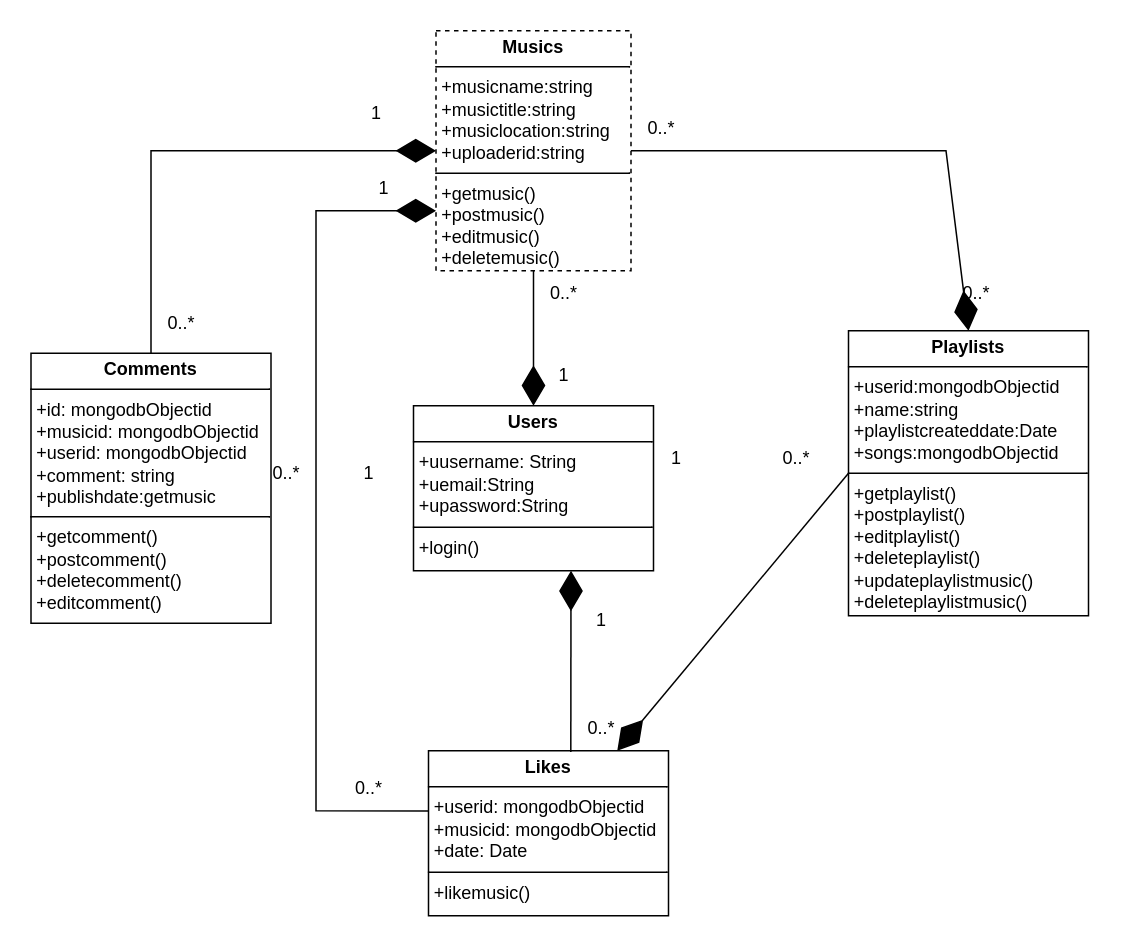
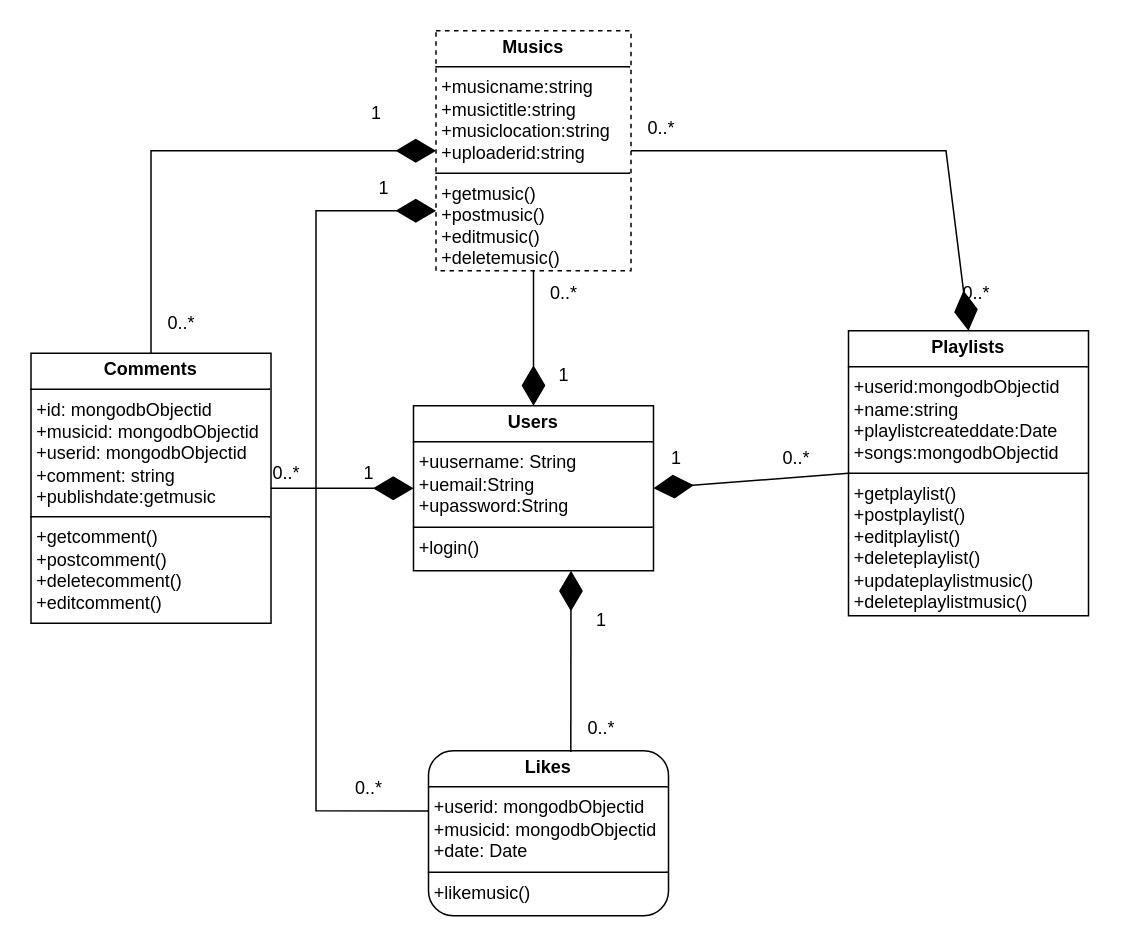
  <mxCell id="0" />
  <mxCell id="1" parent="0" />
  <mxCell id="2" value="&lt;p style=&quot;margin:0px;margin-top:4px;text-align:center;&quot;&gt;&lt;b&gt;Comments&lt;/b&gt;&lt;/p&gt;&lt;hr size=&quot;1&quot; style=&quot;border-style:solid;&quot;&gt;&lt;p style=&quot;margin:0px;margin-left:4px;&quot;&gt;+id: mongodbObjectid&lt;/p&gt;&lt;p style=&quot;margin:0px;margin-left:4px;&quot;&gt;+musicid:&amp;nbsp;&lt;span style=&quot;background-color: transparent; color: light-dark(rgb(0, 0, 0), rgb(255, 255, 255));&quot;&gt;mongodbObjectid&lt;/span&gt;&lt;/p&gt;&lt;p style=&quot;margin:0px;margin-left:4px;&quot;&gt;+userid:&amp;nbsp;&lt;span style=&quot;background-color: transparent; color: light-dark(rgb(0, 0, 0), rgb(255, 255, 255));&quot;&gt;mongodbObjectid&lt;/span&gt;&lt;/p&gt;&lt;p style=&quot;margin:0px;margin-left:4px;&quot;&gt;+comment: string&lt;/p&gt;&lt;p style=&quot;margin:0px;margin-left:4px;&quot;&gt;+publishdate:getmusic&lt;/p&gt;&lt;hr size=&quot;1&quot; style=&quot;border-style:solid;&quot;&gt;&lt;p style=&quot;margin:0px;margin-left:4px;&quot;&gt;+getcomment()&lt;/p&gt;&lt;p style=&quot;margin:0px;margin-left:4px;&quot;&gt;+postcomment()&lt;/p&gt;&lt;p style=&quot;margin:0px;margin-left:4px;&quot;&gt;+deletecomment()&lt;/p&gt;&lt;p style=&quot;margin:0px;margin-left:4px;&quot;&gt;+editcomment()&lt;/p&gt;" style="verticalAlign=top;align=left;overflow=fill;html=1;whiteSpace=wrap;" parent="1" vertex="1"><mxGeometry x="20" y="235" width="160" height="180" as="geometry" /></mxCell>
  <mxCell id="3" value="&lt;p style=&quot;margin:0px;margin-top:4px;text-align:center;&quot;&gt;&lt;b&gt;Musics&lt;/b&gt;&lt;/p&gt;&lt;hr size=&quot;1&quot; style=&quot;border-style:solid;&quot;&gt;&lt;p style=&quot;margin:0px;margin-left:4px;&quot;&gt;+musicname:string&lt;/p&gt;&lt;p style=&quot;margin:0px;margin-left:4px;&quot;&gt;+musictitle:string&lt;/p&gt;&lt;p style=&quot;margin:0px;margin-left:4px;&quot;&gt;+musiclocation:string&lt;/p&gt;&lt;p style=&quot;margin:0px;margin-left:4px;&quot;&gt;+uploaderid:string&lt;/p&gt;&lt;hr size=&quot;1&quot; style=&quot;border-style:solid;&quot;&gt;&lt;p style=&quot;margin:0px;margin-left:4px;&quot;&gt;+getmusic()&lt;/p&gt;&lt;p style=&quot;margin:0px;margin-left:4px;&quot;&gt;+postmusic()&lt;/p&gt;&lt;p style=&quot;margin:0px;margin-left:4px;&quot;&gt;+editmusic()&lt;/p&gt;&lt;p style=&quot;margin:0px;margin-left:4px;&quot;&gt;+deletemusic()&lt;/p&gt;" style="verticalAlign=top;align=left;overflow=fill;html=1;whiteSpace=wrap;dashed=1;" parent="1" vertex="1"><mxGeometry x="290" y="20" width="130" height="160" as="geometry" /></mxCell>
  <mxCell id="4" value="&lt;p style=&quot;margin:0px;margin-top:4px;text-align:center;&quot;&gt;&lt;b&gt;Playlists&lt;/b&gt;&lt;/p&gt;&lt;hr size=&quot;1&quot; style=&quot;border-style:solid;&quot;&gt;&lt;p style=&quot;margin:0px;margin-left:4px;&quot;&gt;+userid:&lt;span style=&quot;background-color: transparent; color: light-dark(rgb(0, 0, 0), rgb(255, 255, 255));&quot;&gt;mongodbObjectid&lt;/span&gt;&lt;/p&gt;&lt;p style=&quot;margin:0px;margin-left:4px;&quot;&gt;&lt;span style=&quot;background-color: transparent; color: light-dark(rgb(0, 0, 0), rgb(255, 255, 255));&quot;&gt;+name:string&lt;/span&gt;&lt;/p&gt;&lt;p style=&quot;margin:0px;margin-left:4px;&quot;&gt;&lt;span style=&quot;background-color: transparent; color: light-dark(rgb(0, 0, 0), rgb(255, 255, 255));&quot;&gt;+playlistcreateddate:Date&lt;br&gt;&lt;/span&gt;+songs:&lt;span style=&quot;color: light-dark(rgb(0, 0, 0), rgb(255, 255, 255)); background-color: transparent;&quot;&gt;mongodbObjectid&lt;/span&gt;&lt;span style=&quot;background-color: transparent; color: light-dark(rgb(0, 0, 0), rgb(255, 255, 255));&quot;&gt;&lt;/span&gt;&lt;/p&gt;&lt;hr size=&quot;1&quot; style=&quot;border-style:solid;&quot;&gt;&lt;p style=&quot;margin: 0px 0px 0px 4px;&quot;&gt;+getplaylist()&lt;/p&gt;&lt;p style=&quot;margin: 0px 0px 0px 4px;&quot;&gt;+postplaylist()&lt;/p&gt;&lt;p style=&quot;margin: 0px 0px 0px 4px;&quot;&gt;+editplaylist()&lt;/p&gt;&lt;p style=&quot;margin: 0px 0px 0px 4px;&quot;&gt;+deleteplaylist()&lt;/p&gt;&lt;p style=&quot;margin: 0px 0px 0px 4px;&quot;&gt;+updateplaylistmusic()&lt;/p&gt;&lt;p style=&quot;margin: 0px 0px 0px 4px;&quot;&gt;+deleteplaylistmusic()&lt;/p&gt;" style="verticalAlign=top;align=left;overflow=fill;html=1;whiteSpace=wrap;" parent="1" vertex="1"><mxGeometry x="565" y="220" width="160" height="190" as="geometry" /></mxCell>
- <mxCell id="5" value="&lt;p style=&quot;margin:0px;margin-top:4px;text-align:center;&quot;&gt;&lt;b&gt;Likes&lt;/b&gt;&lt;/p&gt;&lt;hr size=&quot;1&quot; style=&quot;border-style:solid;&quot;&gt;&lt;p style=&quot;margin:0px;margin-left:4px;&quot;&gt;+userid:&amp;nbsp;&lt;span style=&quot;color: light-dark(rgb(0, 0, 0), rgb(255, 255, 255)); background-color: transparent;&quot;&gt;mongodbObjectid&lt;/span&gt;&lt;/p&gt;&lt;p style=&quot;margin:0px;margin-left:4px;&quot;&gt;+musicid:&amp;nbsp;&lt;span style=&quot;color: light-dark(rgb(0, 0, 0), rgb(255, 255, 255)); background-color: transparent;&quot;&gt;mongodbObjectid&lt;/span&gt;&lt;span style=&quot;color: light-dark(rgb(0, 0, 0), rgb(255, 255, 255)); background-color: transparent;&quot;&gt;&lt;/span&gt;&lt;/p&gt;&lt;p style=&quot;margin:0px;margin-left:4px;&quot;&gt;+date: Date&lt;/p&gt;&lt;hr size=&quot;1&quot; style=&quot;border-style:solid;&quot;&gt;&lt;p style=&quot;margin:0px;margin-left:4px;&quot;&gt;+likemusic()&lt;/p&gt;" style="verticalAlign=top;align=left;overflow=fill;html=1;whiteSpace=wrap;" parent="1" vertex="1"><mxGeometry x="285" y="500" width="160" height="110" as="geometry" /></mxCell>
+ <mxCell id="5" value="&lt;p style=&quot;margin:0px;margin-top:4px;text-align:center;&quot;&gt;&lt;b&gt;Likes&lt;/b&gt;&lt;/p&gt;&lt;hr size=&quot;1&quot; style=&quot;border-style:solid;&quot;&gt;&lt;p style=&quot;margin:0px;margin-left:4px;&quot;&gt;+userid:&amp;nbsp;&lt;span style=&quot;color: light-dark(rgb(0, 0, 0), rgb(255, 255, 255)); background-color: transparent;&quot;&gt;mongodbObjectid&lt;/span&gt;&lt;/p&gt;&lt;p style=&quot;margin:0px;margin-left:4px;&quot;&gt;+musicid:&amp;nbsp;&lt;span style=&quot;color: light-dark(rgb(0, 0, 0), rgb(255, 255, 255)); background-color: transparent;&quot;&gt;mongodbObjectid&lt;/span&gt;&lt;span style=&quot;color: light-dark(rgb(0, 0, 0), rgb(255, 255, 255)); background-color: transparent;&quot;&gt;&lt;/span&gt;&lt;/p&gt;&lt;p style=&quot;margin:0px;margin-left:4px;&quot;&gt;+date: Date&lt;/p&gt;&lt;hr size=&quot;1&quot; style=&quot;border-style:solid;&quot;&gt;&lt;p style=&quot;margin:0px;margin-left:4px;&quot;&gt;+likemusic()&lt;/p&gt;" style="verticalAlign=top;align=left;overflow=fill;html=1;whiteSpace=wrap;rounded=1;" parent="1" vertex="1"><mxGeometry x="285" y="500" width="160" height="110" as="geometry" /></mxCell>
  <mxCell id="6" value="&lt;p style=&quot;margin:0px;margin-top:4px;text-align:center;&quot;&gt;&lt;b&gt;Users&lt;/b&gt;&lt;/p&gt;&lt;hr size=&quot;1&quot; style=&quot;border-style:solid;&quot;&gt;&lt;p style=&quot;margin:0px;margin-left:4px;&quot;&gt;+uusername: String&lt;/p&gt;&lt;p style=&quot;margin:0px;margin-left:4px;&quot;&gt;+uemail:String&lt;/p&gt;&lt;p style=&quot;margin:0px;margin-left:4px;&quot;&gt;+upassword:String&lt;/p&gt;&lt;hr size=&quot;1&quot; style=&quot;border-style:solid;&quot;&gt;&lt;p style=&quot;margin:0px;margin-left:4px;&quot;&gt;+login()&lt;/p&gt;" style="verticalAlign=top;align=left;overflow=fill;html=1;whiteSpace=wrap;" parent="1" vertex="1"><mxGeometry x="275" y="270" width="160" height="110" as="geometry" /></mxCell>
  <mxCell id="7" value="" style="endArrow=diamondThin;endFill=1;endSize=24;html=1;rounded=0;entryX=0;entryY=0.5;entryDx=0;entryDy=0;exitX=0.5;exitY=0;exitDx=0;exitDy=0;" parent="1" source="2" target="3" edge="1"><mxGeometry width="160" relative="1" as="geometry"><mxPoint x="50" y="80" as="sourcePoint" /><mxPoint x="210" y="80" as="targetPoint" /><Array as="points"><mxPoint x="100" y="100" /></Array></mxGeometry></mxCell>
+ <mxCell id="8" value="" style="endArrow=diamondThin;endFill=1;endSize=24;html=1;rounded=0;entryX=0;entryY=0.5;entryDx=0;entryDy=0;exitX=1;exitY=0.5;exitDx=0;exitDy=0;" parent="1" source="2" target="6" edge="1"><mxGeometry width="160" relative="1" as="geometry"><mxPoint x="30" y="490" as="sourcePoint" /><mxPoint x="190" y="490" as="targetPoint" /></mxGeometry></mxCell>
  <mxCell id="9" value="" style="endArrow=diamondThin;endFill=1;endSize=24;html=1;rounded=0;entryX=0;entryY=0.75;entryDx=0;entryDy=0;exitX=0.001;exitY=0.365;exitDx=0;exitDy=0;exitPerimeter=0;" parent="1" source="5" target="3" edge="1"><mxGeometry width="160" relative="1" as="geometry"><mxPoint x="220" y="540" as="sourcePoint" /><mxPoint x="210" y="200" as="targetPoint" /><Array as="points"><mxPoint x="210" y="540" /><mxPoint x="210" y="140" /></Array></mxGeometry></mxCell>
  <mxCell id="10" value="" style="endArrow=diamondThin;endFill=1;endSize=24;html=1;rounded=0;exitX=0.593;exitY=0.007;exitDx=0;exitDy=0;entryX=0.531;entryY=1;entryDx=0;entryDy=0;entryPerimeter=0;exitPerimeter=0;" parent="1" source="5" edge="1"><mxGeometry width="160" relative="1" as="geometry"><mxPoint x="385.04" y="500" as="sourcePoint" /><mxPoint x="380" y="380" as="targetPoint" /></mxGeometry></mxCell>
- <mxCell id="11" value="" style="endArrow=diamondThin;endFill=1;endSize=24;html=1;rounded=0;exitX=0;exitY=0.5;exitDx=0;exitDy=0;" parent="1" source="4" target="5" edge="1"><mxGeometry width="160" relative="1" as="geometry"><mxPoint x="450" y="470" as="sourcePoint" /><mxPoint x="610" y="470" as="targetPoint" /></mxGeometry></mxCell>
+ <mxCell id="11" value="" style="endArrow=diamondThin;endFill=1;endSize=24;html=1;rounded=0;entryX=1;entryY=0.5;entryDx=0;entryDy=0;exitX=0;exitY=0.5;exitDx=0;exitDy=0;" parent="1" source="4" target="6" edge="1"><mxGeometry width="160" relative="1" as="geometry"><mxPoint x="450" y="470" as="sourcePoint" /><mxPoint x="610" y="470" as="targetPoint" /></mxGeometry></mxCell>
  <mxCell id="12" value="" style="endArrow=diamondThin;endFill=1;endSize=24;html=1;rounded=0;entryX=0.5;entryY=0;entryDx=0;entryDy=0;exitX=1;exitY=0.5;exitDx=0;exitDy=0;" parent="1" source="3" target="4" edge="1"><mxGeometry width="160" relative="1" as="geometry"><mxPoint x="430" y="130" as="sourcePoint" /><mxPoint x="590" y="130" as="targetPoint" /><Array as="points"><mxPoint x="630" y="100" /></Array></mxGeometry></mxCell>
  <mxCell id="13" value="" style="endArrow=diamondThin;endFill=1;endSize=24;html=1;rounded=0;entryX=0.5;entryY=0;entryDx=0;entryDy=0;exitX=0.5;exitY=1;exitDx=0;exitDy=0;" parent="1" source="3" target="6" edge="1"><mxGeometry width="160" relative="1" as="geometry"><mxPoint x="260" y="230" as="sourcePoint" /><mxPoint x="420" y="230" as="targetPoint" /></mxGeometry></mxCell>
  <mxCell id="14" value="1" style="text;html=1;align=center;verticalAlign=middle;resizable=0;points=[];autosize=1;strokeColor=none;fillColor=none;" vertex="1" parent="1"><mxGeometry x="230" y="300" width="30" height="30" as="geometry" /></mxCell>
  <mxCell id="15" value="0..*" style="text;html=1;align=center;verticalAlign=middle;resizable=0;points=[];autosize=1;strokeColor=none;fillColor=none;" vertex="1" parent="1"><mxGeometry x="170" y="300" width="40" height="30" as="geometry" /></mxCell>
  <mxCell id="16" value="1" style="text;html=1;align=center;verticalAlign=middle;resizable=0;points=[];autosize=1;strokeColor=none;fillColor=none;" vertex="1" parent="1"><mxGeometry x="360" y="235" width="30" height="30" as="geometry" /></mxCell>
  <mxCell id="17" value="0..*" style="text;html=1;align=center;verticalAlign=middle;resizable=0;points=[];autosize=1;strokeColor=none;fillColor=none;" vertex="1" parent="1"><mxGeometry x="355" y="180" width="40" height="30" as="geometry" /></mxCell>
  <mxCell id="18" value="1" style="text;html=1;align=center;verticalAlign=middle;resizable=0;points=[];autosize=1;strokeColor=none;fillColor=none;" vertex="1" parent="1"><mxGeometry x="240" y="110" width="30" height="30" as="geometry" /></mxCell>
  <mxCell id="19" value="0..*" style="text;html=1;align=center;verticalAlign=middle;resizable=0;points=[];autosize=1;strokeColor=none;fillColor=none;" vertex="1" parent="1"><mxGeometry x="225" y="510" width="40" height="30" as="geometry" /></mxCell>
  <mxCell id="20" value="1" style="text;html=1;align=center;verticalAlign=middle;resizable=0;points=[];autosize=1;strokeColor=none;fillColor=none;" vertex="1" parent="1"><mxGeometry x="235" y="60" width="30" height="30" as="geometry" /></mxCell>
  <mxCell id="21" value="0..*" style="text;html=1;align=center;verticalAlign=middle;resizable=0;points=[];autosize=1;strokeColor=none;fillColor=none;" vertex="1" parent="1"><mxGeometry x="100" y="200" width="40" height="30" as="geometry" /></mxCell>
  <mxCell id="22" value="0..*" style="text;html=1;align=center;verticalAlign=middle;resizable=0;points=[];autosize=1;strokeColor=none;fillColor=none;" vertex="1" parent="1"><mxGeometry x="420" y="70" width="40" height="30" as="geometry" /></mxCell>
  <mxCell id="23" value="0..*" style="text;html=1;align=center;verticalAlign=middle;resizable=0;points=[];autosize=1;strokeColor=none;fillColor=none;" vertex="1" parent="1"><mxGeometry x="630" y="180" width="40" height="30" as="geometry" /></mxCell>
  <mxCell id="24" value="0..*" style="text;html=1;align=center;verticalAlign=middle;resizable=0;points=[];autosize=1;strokeColor=none;fillColor=none;" vertex="1" parent="1"><mxGeometry x="380" y="470" width="40" height="30" as="geometry" /></mxCell>
  <mxCell id="25" value="1" style="text;html=1;align=center;verticalAlign=middle;resizable=0;points=[];autosize=1;strokeColor=none;fillColor=none;" vertex="1" parent="1"><mxGeometry x="385" y="398" width="30" height="30" as="geometry" /></mxCell>
  <mxCell id="26" value="1" style="text;html=1;align=center;verticalAlign=middle;resizable=0;points=[];autosize=1;strokeColor=none;fillColor=none;" vertex="1" parent="1"><mxGeometry x="435" y="290" width="30" height="30" as="geometry" /></mxCell>
  <mxCell id="27" value="0..*" style="text;html=1;align=center;verticalAlign=middle;resizable=0;points=[];autosize=1;strokeColor=none;fillColor=none;" vertex="1" parent="1"><mxGeometry x="510" y="290" width="40" height="30" as="geometry" /></mxCell>
